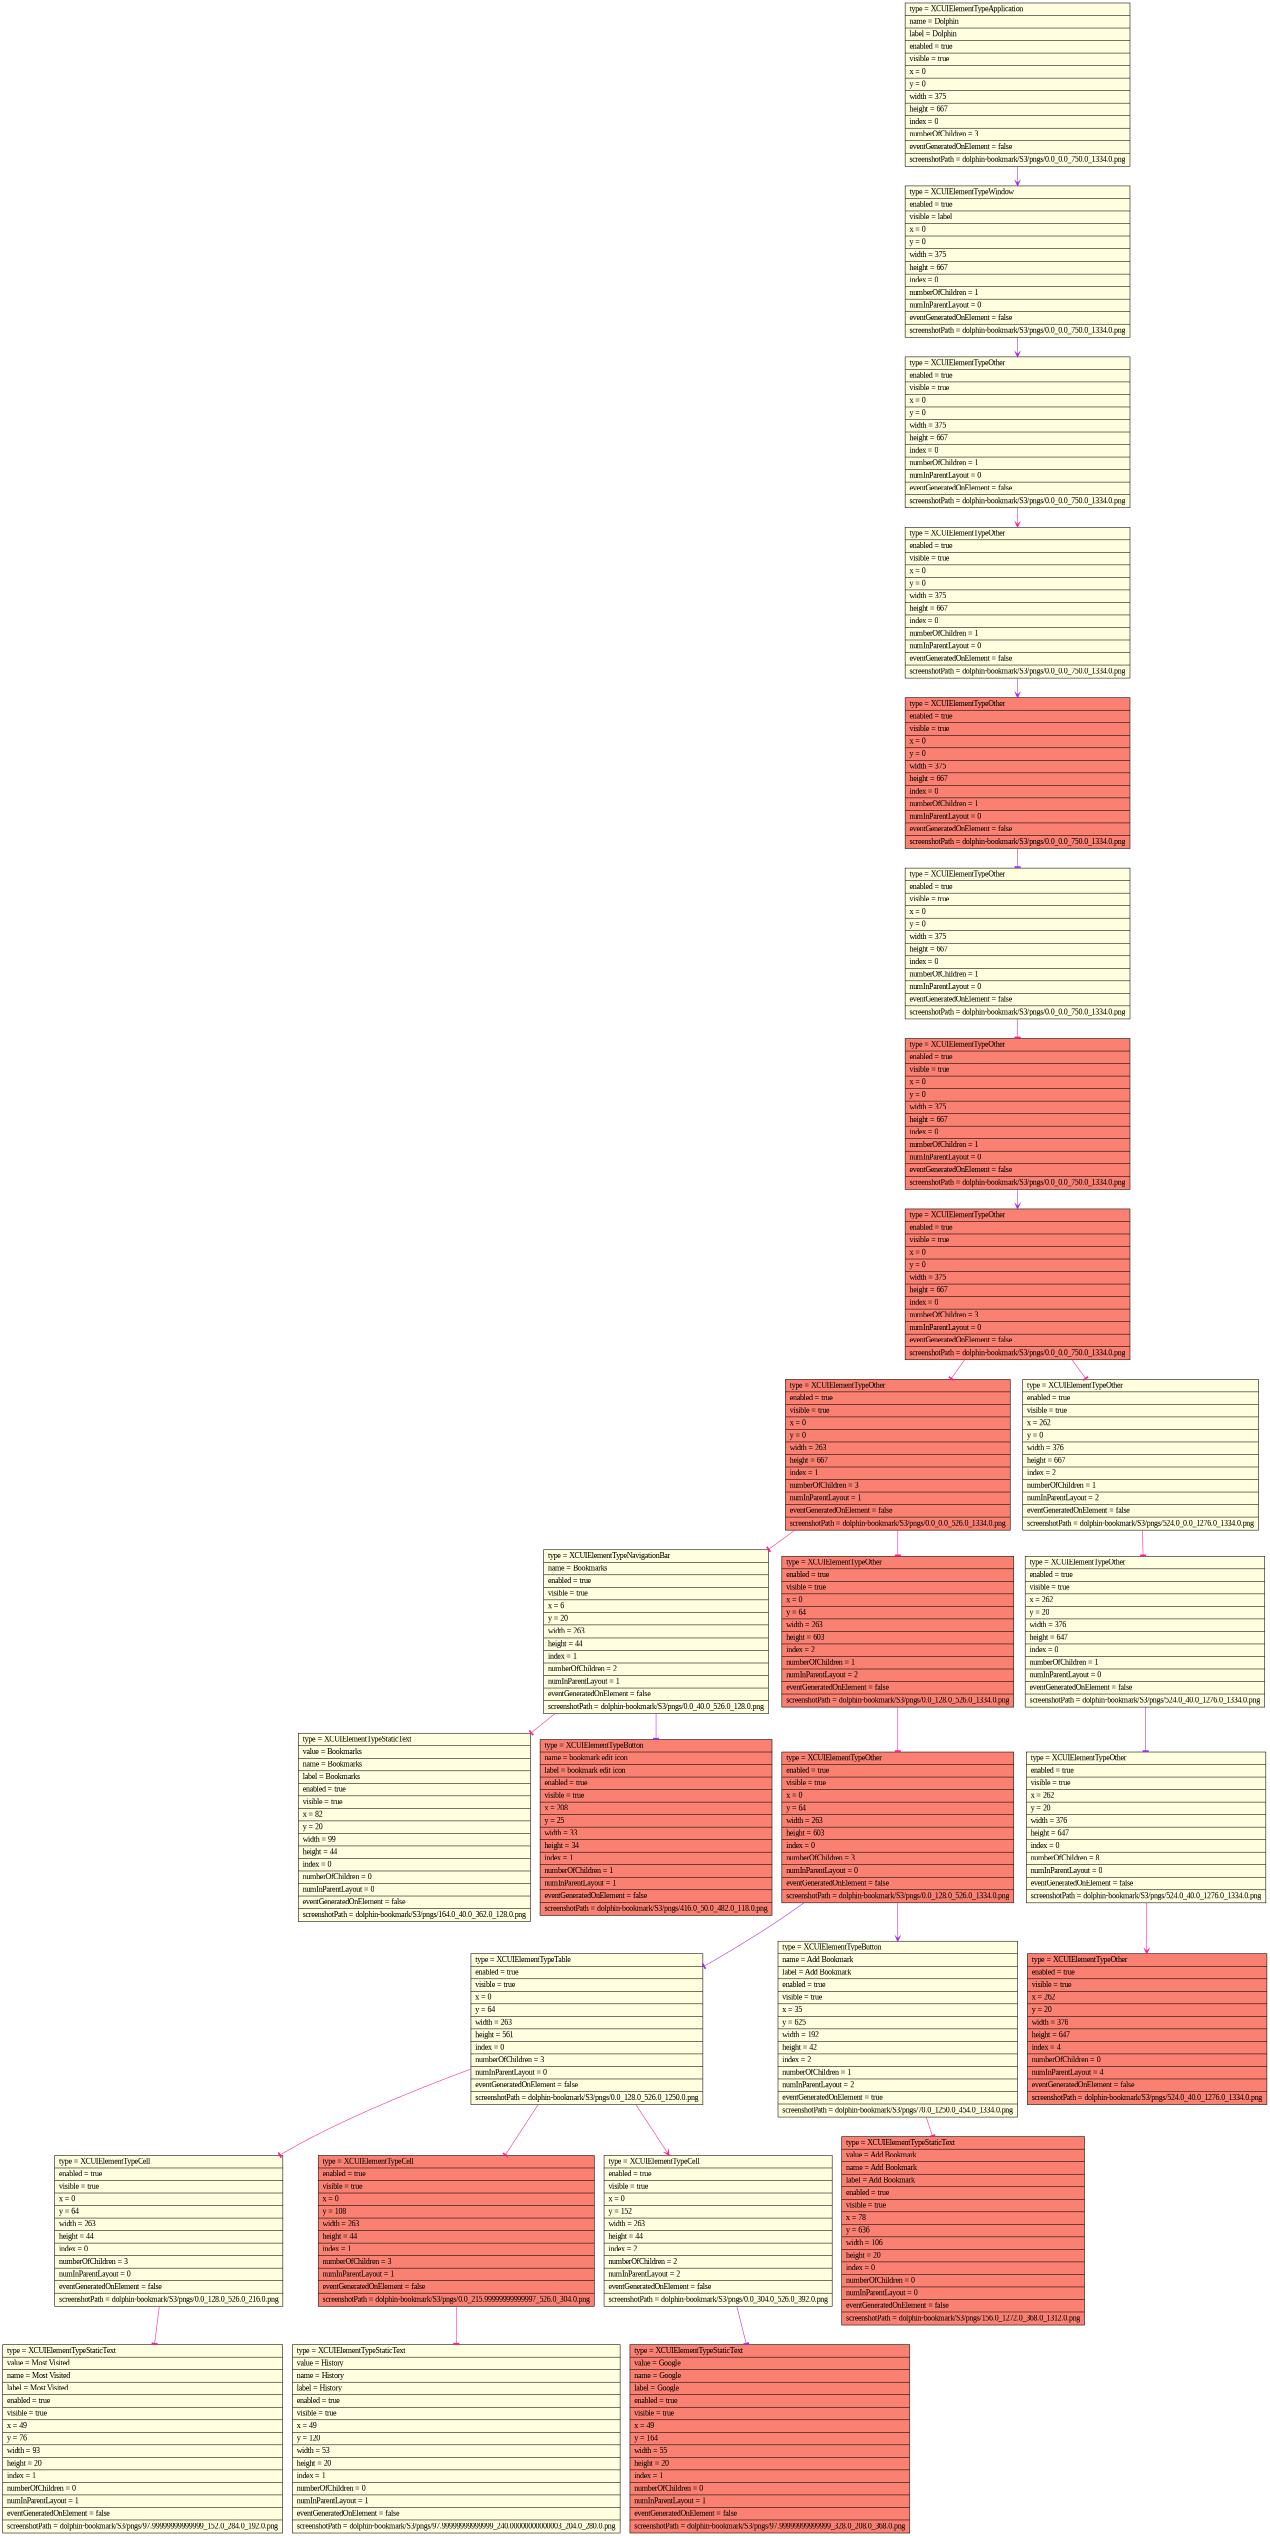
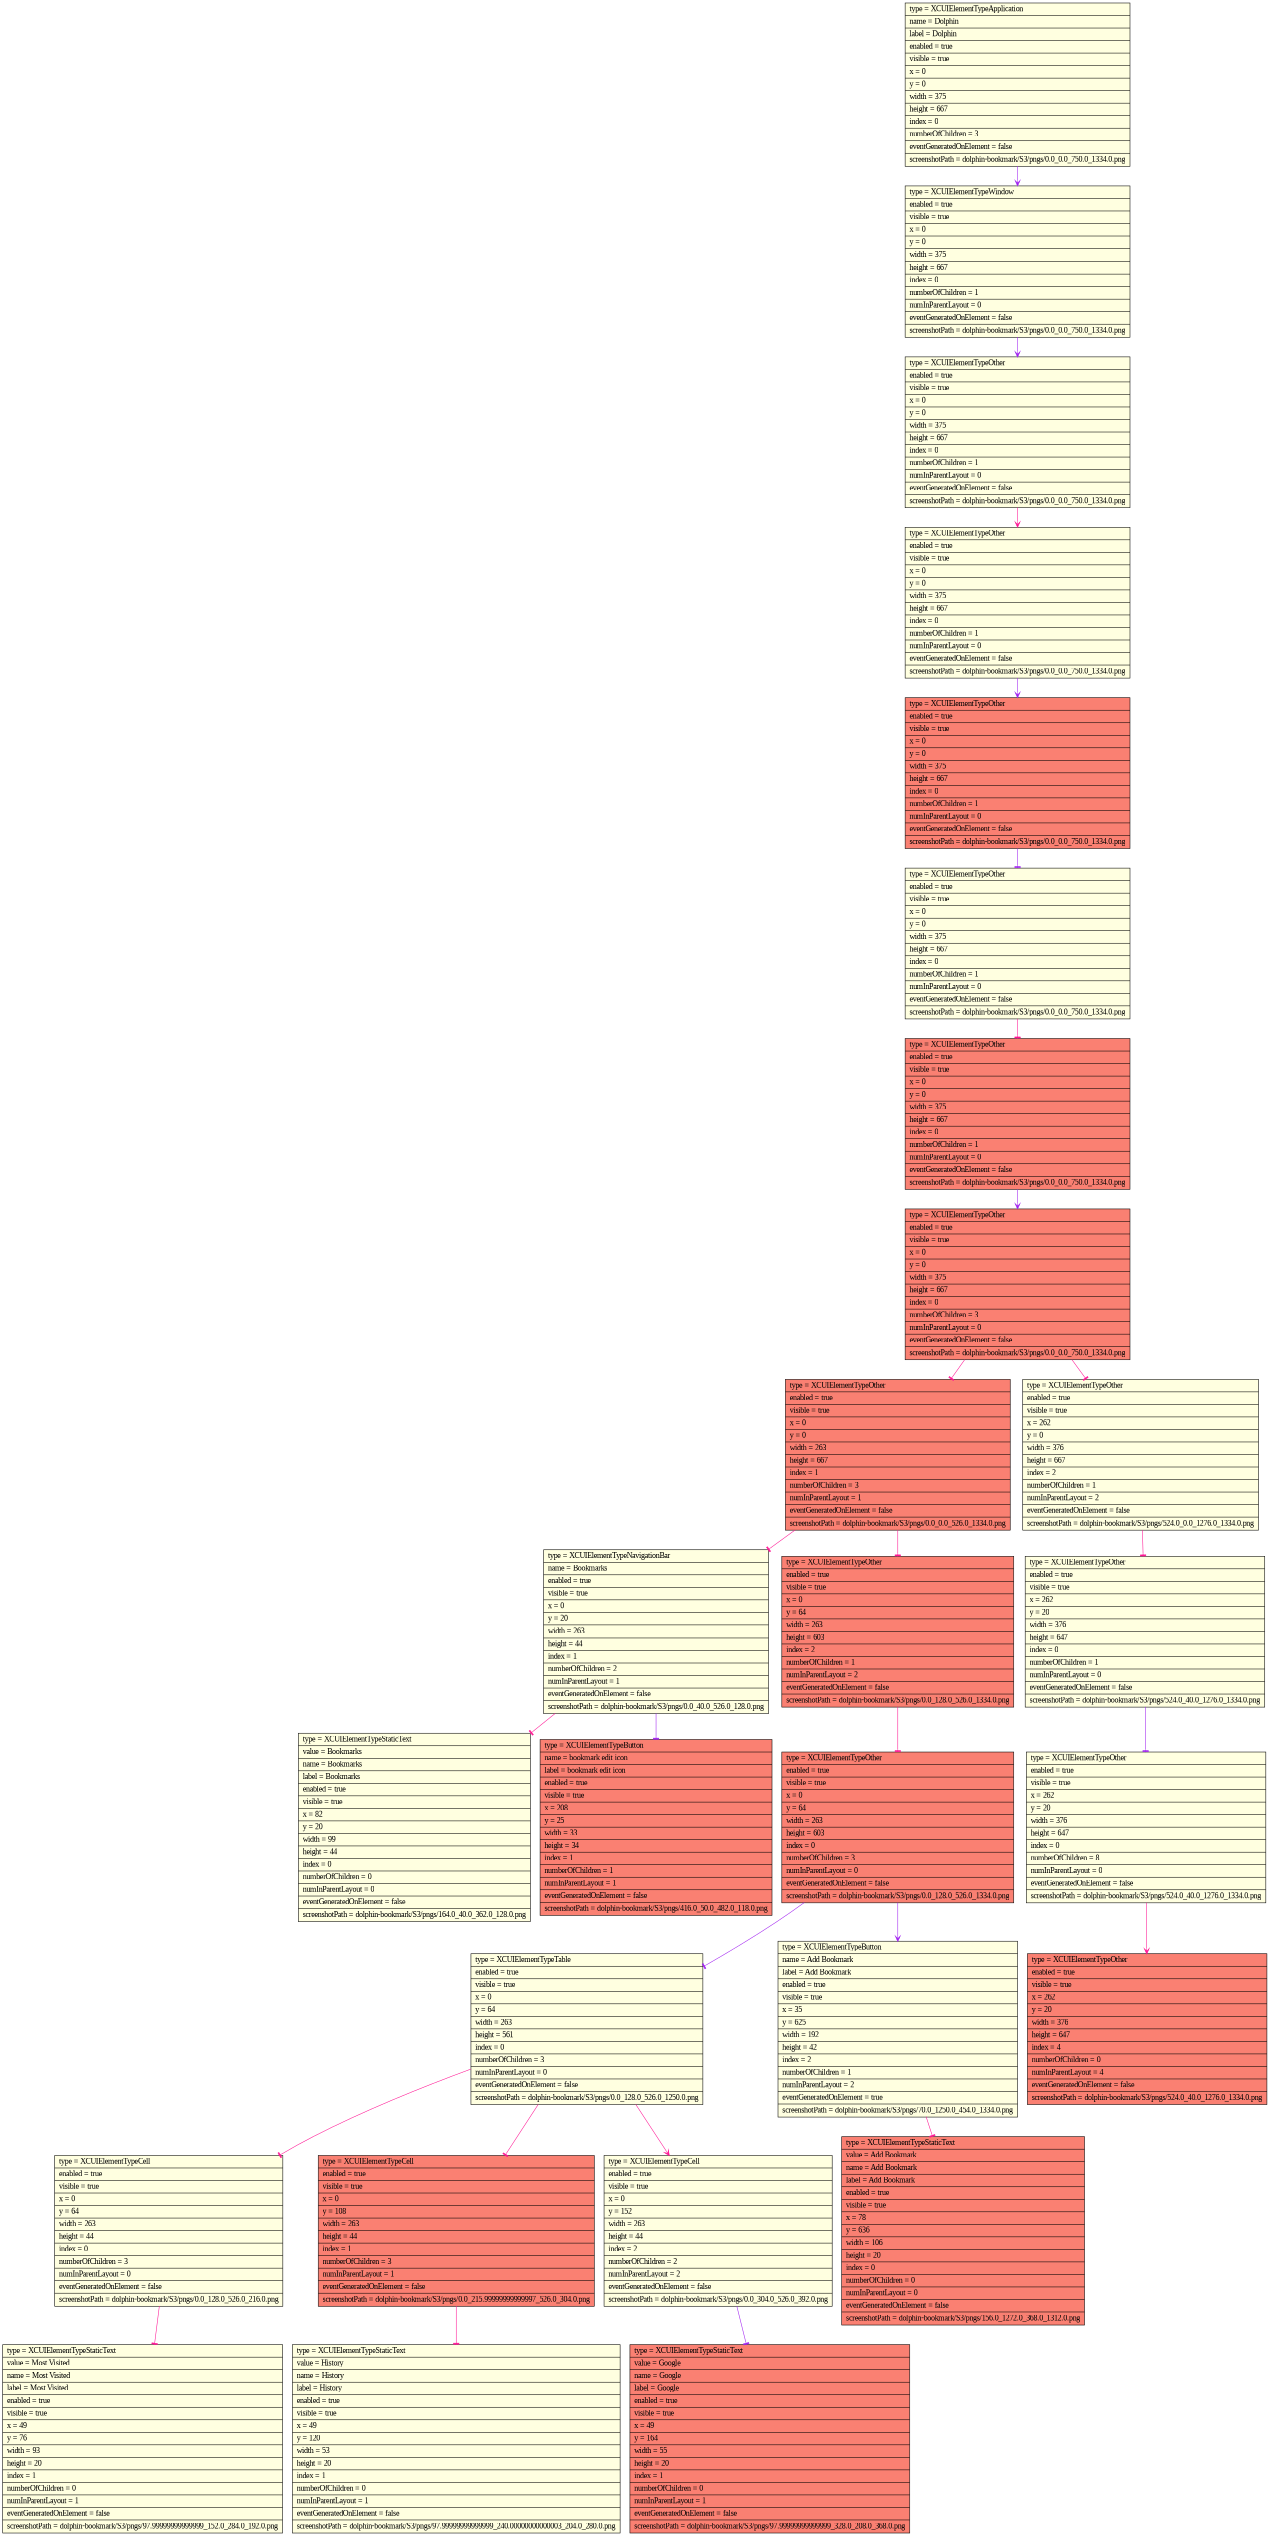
  digraph {
    fontname="Liberation Serif"
    node [fillcolor=lightyellow fontname="Liberation Serif" shape=record style=filled]
    edge [arrowhead=tee color=deeppink fontname="Liberation Serif"]
    n1 [label="{type = XCUIElementTypeApplication\l|name = Dolphin\l|label = Dolphin\l|enabled = true\l|visible = true\l|x = 0\l|y = 0\l|width = 375\l|height = 667\l|index = 0\l|numberOfChildren = 3\l|eventGeneratedOnElement = false \l|screenshotPath = dolphin-bookmark/S3/pngs/0.0_0.0_750.0_1334.0.png\l}"]
-   n2 [label="{type = XCUIElementTypeWindow\l|enabled = true\l|visible = label\l|x = 0\l|y = 0\l|width = 375\l|height = 667\l|index = 0\l|numberOfChildren = 1\l|numInParentLayout = 0\l|eventGeneratedOnElement = false \l|screenshotPath = dolphin-bookmark/S3/pngs/0.0_0.0_750.0_1334.0.png\l}"]
+   n2 [label="{type = XCUIElementTypeWindow\l|enabled = true\l|visible = true\l|x = 0\l|y = 0\l|width = 375\l|height = 667\l|index = 0\l|numberOfChildren = 1\l|numInParentLayout = 0\l|eventGeneratedOnElement = false \l|screenshotPath = dolphin-bookmark/S3/pngs/0.0_0.0_750.0_1334.0.png\l}"]
    n3 [label="{type = XCUIElementTypeOther\l|enabled = true\l|visible = true\l|x = 0\l|y = 0\l|width = 375\l|height = 667\l|index = 0\l|numberOfChildren = 1\l|numInParentLayout = 0\l|eventGeneratedOnElement = false \l|screenshotPath = dolphin-bookmark/S3/pngs/0.0_0.0_750.0_1334.0.png\l}"]
    n4 [label="{type = XCUIElementTypeOther\l|enabled = true\l|visible = true\l|x = 0\l|y = 0\l|width = 375\l|height = 667\l|index = 0\l|numberOfChildren = 1\l|numInParentLayout = 0\l|eventGeneratedOnElement = false \l|screenshotPath = dolphin-bookmark/S3/pngs/0.0_0.0_750.0_1334.0.png\l}"]
    n5 [fillcolor=salmon label="{type = XCUIElementTypeOther\l|enabled = true\l|visible = true\l|x = 0\l|y = 0\l|width = 375\l|height = 667\l|index = 0\l|numberOfChildren = 1\l|numInParentLayout = 0\l|eventGeneratedOnElement = false \l|screenshotPath = dolphin-bookmark/S3/pngs/0.0_0.0_750.0_1334.0.png\l}"]
    n6 [label="{type = XCUIElementTypeOther\l|enabled = true\l|visible = true\l|x = 0\l|y = 0\l|width = 375\l|height = 667\l|index = 0\l|numberOfChildren = 1\l|numInParentLayout = 0\l|eventGeneratedOnElement = false \l|screenshotPath = dolphin-bookmark/S3/pngs/0.0_0.0_750.0_1334.0.png\l}"]
    n7 [fillcolor=salmon label="{type = XCUIElementTypeOther\l|enabled = true\l|visible = true\l|x = 0\l|y = 0\l|width = 375\l|height = 667\l|index = 0\l|numberOfChildren = 1\l|numInParentLayout = 0\l|eventGeneratedOnElement = false \l|screenshotPath = dolphin-bookmark/S3/pngs/0.0_0.0_750.0_1334.0.png\l}"]
    n8 [fillcolor=salmon label="{type = XCUIElementTypeOther\l|enabled = true\l|visible = true\l|x = 0\l|y = 0\l|width = 375\l|height = 667\l|index = 0\l|numberOfChildren = 3\l|numInParentLayout = 0\l|eventGeneratedOnElement = false \l|screenshotPath = dolphin-bookmark/S3/pngs/0.0_0.0_750.0_1334.0.png\l}"]
    n9 [fillcolor=salmon label="{type = XCUIElementTypeOther\l|enabled = true\l|visible = true\l|x = 0\l|y = 0\l|width = 263\l|height = 667\l|index = 1\l|numberOfChildren = 3\l|numInParentLayout = 1\l|eventGeneratedOnElement = false \l|screenshotPath = dolphin-bookmark/S3/pngs/0.0_0.0_526.0_1334.0.png\l}"]
    n10 [label="{type = XCUIElementTypeOther\l|enabled = true\l|visible = true\l|x = 262\l|y = 0\l|width = 376\l|height = 667\l|index = 2\l|numberOfChildren = 1\l|numInParentLayout = 2\l|eventGeneratedOnElement = false \l|screenshotPath = dolphin-bookmark/S3/pngs/524.0_0.0_1276.0_1334.0.png\l}"]
-   n11 [label="{type = XCUIElementTypeNavigationBar\l|name = Bookmarks\l|enabled = true\l|visible = true\l|x = 6\l|y = 20\l|width = 263\l|height = 44\l|index = 1\l|numberOfChildren = 2\l|numInParentLayout = 1\l|eventGeneratedOnElement = false \l|screenshotPath = dolphin-bookmark/S3/pngs/0.0_40.0_526.0_128.0.png\l}"]
+   n11 [label="{type = XCUIElementTypeNavigationBar\l|name = Bookmarks\l|enabled = true\l|visible = true\l|x = 0\l|y = 20\l|width = 263\l|height = 44\l|index = 1\l|numberOfChildren = 2\l|numInParentLayout = 1\l|eventGeneratedOnElement = false \l|screenshotPath = dolphin-bookmark/S3/pngs/0.0_40.0_526.0_128.0.png\l}"]
    n12 [fillcolor=salmon label="{type = XCUIElementTypeOther\l|enabled = true\l|visible = true\l|x = 0\l|y = 64\l|width = 263\l|height = 603\l|index = 2\l|numberOfChildren = 1\l|numInParentLayout = 2\l|eventGeneratedOnElement = false \l|screenshotPath = dolphin-bookmark/S3/pngs/0.0_128.0_526.0_1334.0.png\l}"]
    n13 [label="{type = XCUIElementTypeOther\l|enabled = true\l|visible = true\l|x = 262\l|y = 20\l|width = 376\l|height = 647\l|index = 0\l|numberOfChildren = 1\l|numInParentLayout = 0\l|eventGeneratedOnElement = false \l|screenshotPath = dolphin-bookmark/S3/pngs/524.0_40.0_1276.0_1334.0.png\l}"]
    n14 [label="{type = XCUIElementTypeStaticText\l|value = Bookmarks\l|name = Bookmarks\l|label = Bookmarks\l|enabled = true\l|visible = true\l|x = 82\l|y = 20\l|width = 99\l|height = 44\l|index = 0\l|numberOfChildren = 0\l|numInParentLayout = 0\l|eventGeneratedOnElement = false \l|screenshotPath = dolphin-bookmark/S3/pngs/164.0_40.0_362.0_128.0.png\l}"]
    n15 [fillcolor=salmon label="{type = XCUIElementTypeButton\l|name = bookmark edit icon\l|label = bookmark edit icon\l|enabled = true\l|visible = true\l|x = 208\l|y = 25\l|width = 33\l|height = 34\l|index = 1\l|numberOfChildren = 1\l|numInParentLayout = 1\l|eventGeneratedOnElement = false \l|screenshotPath = dolphin-bookmark/S3/pngs/416.0_50.0_482.0_118.0.png\l}"]
    n16 [fillcolor=salmon label="{type = XCUIElementTypeOther\l|enabled = true\l|visible = true\l|x = 0\l|y = 64\l|width = 263\l|height = 603\l|index = 0\l|numberOfChildren = 3\l|numInParentLayout = 0\l|eventGeneratedOnElement = false \l|screenshotPath = dolphin-bookmark/S3/pngs/0.0_128.0_526.0_1334.0.png\l}"]
    n17 [label="{type = XCUIElementTypeOther\l|enabled = true\l|visible = true\l|x = 262\l|y = 20\l|width = 376\l|height = 647\l|index = 0\l|numberOfChildren = 8\l|numInParentLayout = 0\l|eventGeneratedOnElement = false \l|screenshotPath = dolphin-bookmark/S3/pngs/524.0_40.0_1276.0_1334.0.png\l}"]
    n18 [label="{type = XCUIElementTypeTable\l|enabled = true\l|visible = true\l|x = 0\l|y = 64\l|width = 263\l|height = 561\l|index = 0\l|numberOfChildren = 3\l|numInParentLayout = 0\l|eventGeneratedOnElement = false \l|screenshotPath = dolphin-bookmark/S3/pngs/0.0_128.0_526.0_1250.0.png\l}"]
    n19 [label="{type = XCUIElementTypeButton\l|name = Add Bookmark\l|label = Add Bookmark\l|enabled = true\l|visible = true\l|x = 35\l|y = 625\l|width = 192\l|height = 42\l|index = 2\l|numberOfChildren = 1\l|numInParentLayout = 2\l|eventGeneratedOnElement = true \l|screenshotPath = dolphin-bookmark/S3/pngs/70.0_1250.0_454.0_1334.0.png\l}"]
    n20 [fillcolor=salmon label="{type = XCUIElementTypeOther\l|enabled = true\l|visible = true\l|x = 262\l|y = 20\l|width = 376\l|height = 647\l|index = 4\l|numberOfChildren = 0\l|numInParentLayout = 4\l|eventGeneratedOnElement = false \l|screenshotPath = dolphin-bookmark/S3/pngs/524.0_40.0_1276.0_1334.0.png\l}"]
    n21 [label="{type = XCUIElementTypeCell\l|enabled = true\l|visible = true\l|x = 0\l|y = 64\l|width = 263\l|height = 44\l|index = 0\l|numberOfChildren = 3\l|numInParentLayout = 0\l|eventGeneratedOnElement = false \l|screenshotPath = dolphin-bookmark/S3/pngs/0.0_128.0_526.0_216.0.png\l}"]
    n22 [fillcolor=salmon label="{type = XCUIElementTypeCell\l|enabled = true\l|visible = true\l|x = 0\l|y = 108\l|width = 263\l|height = 44\l|index = 1\l|numberOfChildren = 3\l|numInParentLayout = 1\l|eventGeneratedOnElement = false \l|screenshotPath = dolphin-bookmark/S3/pngs/0.0_215.99999999999997_526.0_304.0.png\l}"]
    n23 [label="{type = XCUIElementTypeCell\l|enabled = true\l|visible = true\l|x = 0\l|y = 152\l|width = 263\l|height = 44\l|index = 2\l|numberOfChildren = 2\l|numInParentLayout = 2\l|eventGeneratedOnElement = false \l|screenshotPath = dolphin-bookmark/S3/pngs/0.0_304.0_526.0_392.0.png\l}"]
    n24 [fillcolor=salmon label="{type = XCUIElementTypeStaticText\l|value = Add Bookmark\l|name = Add Bookmark\l|label = Add Bookmark\l|enabled = true\l|visible = true\l|x = 78\l|y = 636\l|width = 106\l|height = 20\l|index = 0\l|numberOfChildren = 0\l|numInParentLayout = 0\l|eventGeneratedOnElement = false \l|screenshotPath = dolphin-bookmark/S3/pngs/156.0_1272.0_368.0_1312.0.png\l}"]
    n25 [label="{type = XCUIElementTypeStaticText\l|value = Most Visited\l|name = Most Visited\l|label = Most Visited\l|enabled = true\l|visible = true\l|x = 49\l|y = 76\l|width = 93\l|height = 20\l|index = 1\l|numberOfChildren = 0\l|numInParentLayout = 1\l|eventGeneratedOnElement = false \l|screenshotPath = dolphin-bookmark/S3/pngs/97.99999999999999_152.0_284.0_192.0.png\l}"]
    n26 [label="{type = XCUIElementTypeStaticText\l|value = History\l|name = History\l|label = History\l|enabled = true\l|visible = true\l|x = 49\l|y = 120\l|width = 53\l|height = 20\l|index = 1\l|numberOfChildren = 0\l|numInParentLayout = 1\l|eventGeneratedOnElement = false \l|screenshotPath = dolphin-bookmark/S3/pngs/97.99999999999999_240.00000000000003_204.0_280.0.png\l}"]
    n27 [fillcolor=salmon label="{type = XCUIElementTypeStaticText\l|value = Google\l|name = Google\l|label = Google\l|enabled = true\l|visible = true\l|x = 49\l|y = 164\l|width = 55\l|height = 20\l|index = 1\l|numberOfChildren = 0\l|numInParentLayout = 1\l|eventGeneratedOnElement = false \l|screenshotPath = dolphin-bookmark/S3/pngs/97.99999999999999_328.0_208.0_368.0.png\l}"]
    n1 -> n2 [arrowhead=vee color=purple]
    n2 -> n3 [arrowhead=vee color=purple]
    n3 -> n4 [arrowhead=vee]
    n4 -> n5 [arrowhead=vee color=purple]
    n5 -> n6 [color=purple]
    n6 -> n7
    n7 -> n8 [arrowhead=vee color=purple]
    n8 -> n9
    n8 -> n10
    n9 -> n11
    n9 -> n12
    n10 -> n13
    n11 -> n14
    n11 -> n15 [color=purple]
    n12 -> n16
    n13 -> n17 [color=purple]
    n16 -> n18 [color=purple]
    n16 -> n19 [arrowhead=vee color=purple]
    n17 -> n20 [arrowhead=vee]
    n18 -> n21
    n18 -> n22
    n18 -> n23 [arrowhead=vee]
    n19 -> n24
    n21 -> n25
    n22 -> n26
    n23 -> n27 [color=purple]
  }
